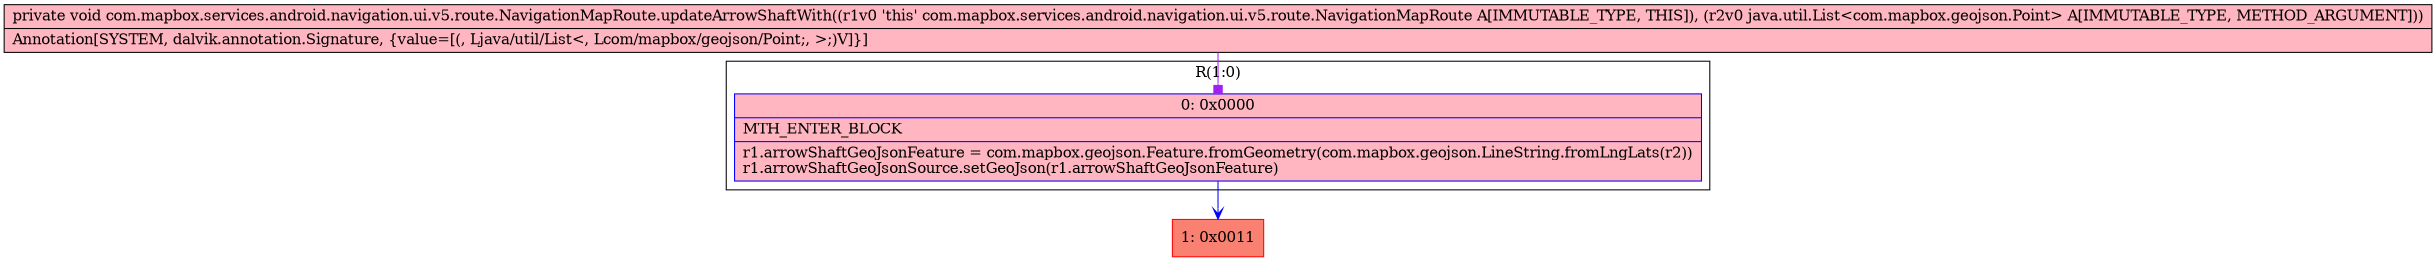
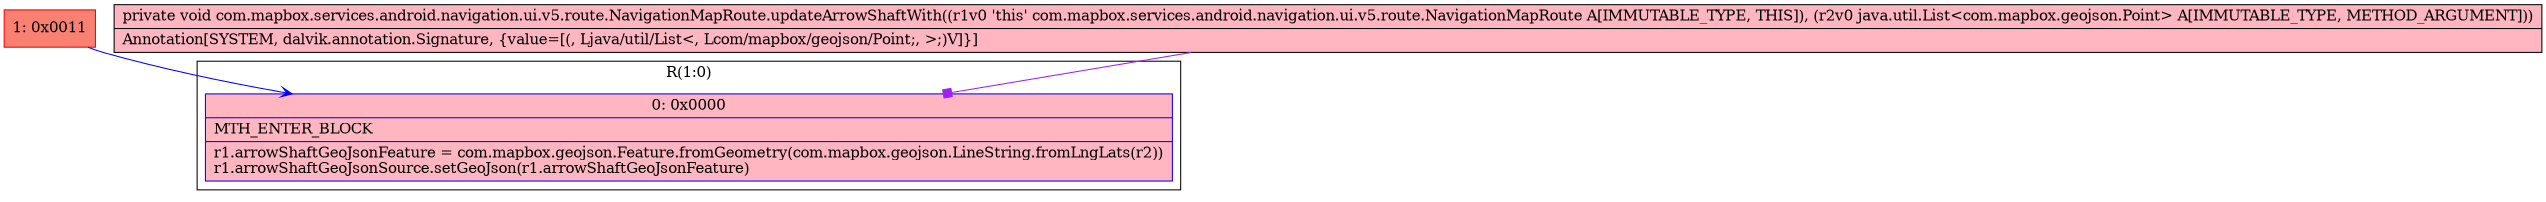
  digraph {
    node [shape=record style=filled fillcolor=lightpink]
    edge [style=solid]
    n1 [color=blue label="{0\:\ 0x0000|MTH_ENTER_BLOCK\l|r1.arrowShaftGeoJsonFeature = com.mapbox.geojson.Feature.fromGeometry(com.mapbox.geojson.LineString.fromLngLats(r2))\lr1.arrowShaftGeoJsonSource.setGeoJson(r1.arrowShaftGeoJsonFeature)\l}"]
    n2 [color=red label="{1\:\ 0x0011}" fillcolor=salmon]
    n3 [label="{private void com.mapbox.services.android.navigation.ui.v5.route.NavigationMapRoute.updateArrowShaftWith((r1v0 'this' com.mapbox.services.android.navigation.ui.v5.route.NavigationMapRoute A[IMMUTABLE_TYPE, THIS]), (r2v0 java.util.List\<com.mapbox.geojson.Point\> A[IMMUTABLE_TYPE, METHOD_ARGUMENT]))  | Annotation[SYSTEM, dalvik.annotation.Signature, \{value=[(, Ljava\/util\/List\<, Lcom\/mapbox\/geojson\/Point;, \>;)V]\}]\l}"]
    subgraph cluster_1 {
      label="R(1:0)"
      n1
    }
-   n1 -> n2 [color=blue arrowhead=vee]
+   n2 -> n1 [color=blue arrowhead=vee]
    n3 -> n1 [color=purple arrowhead=box]
  }
